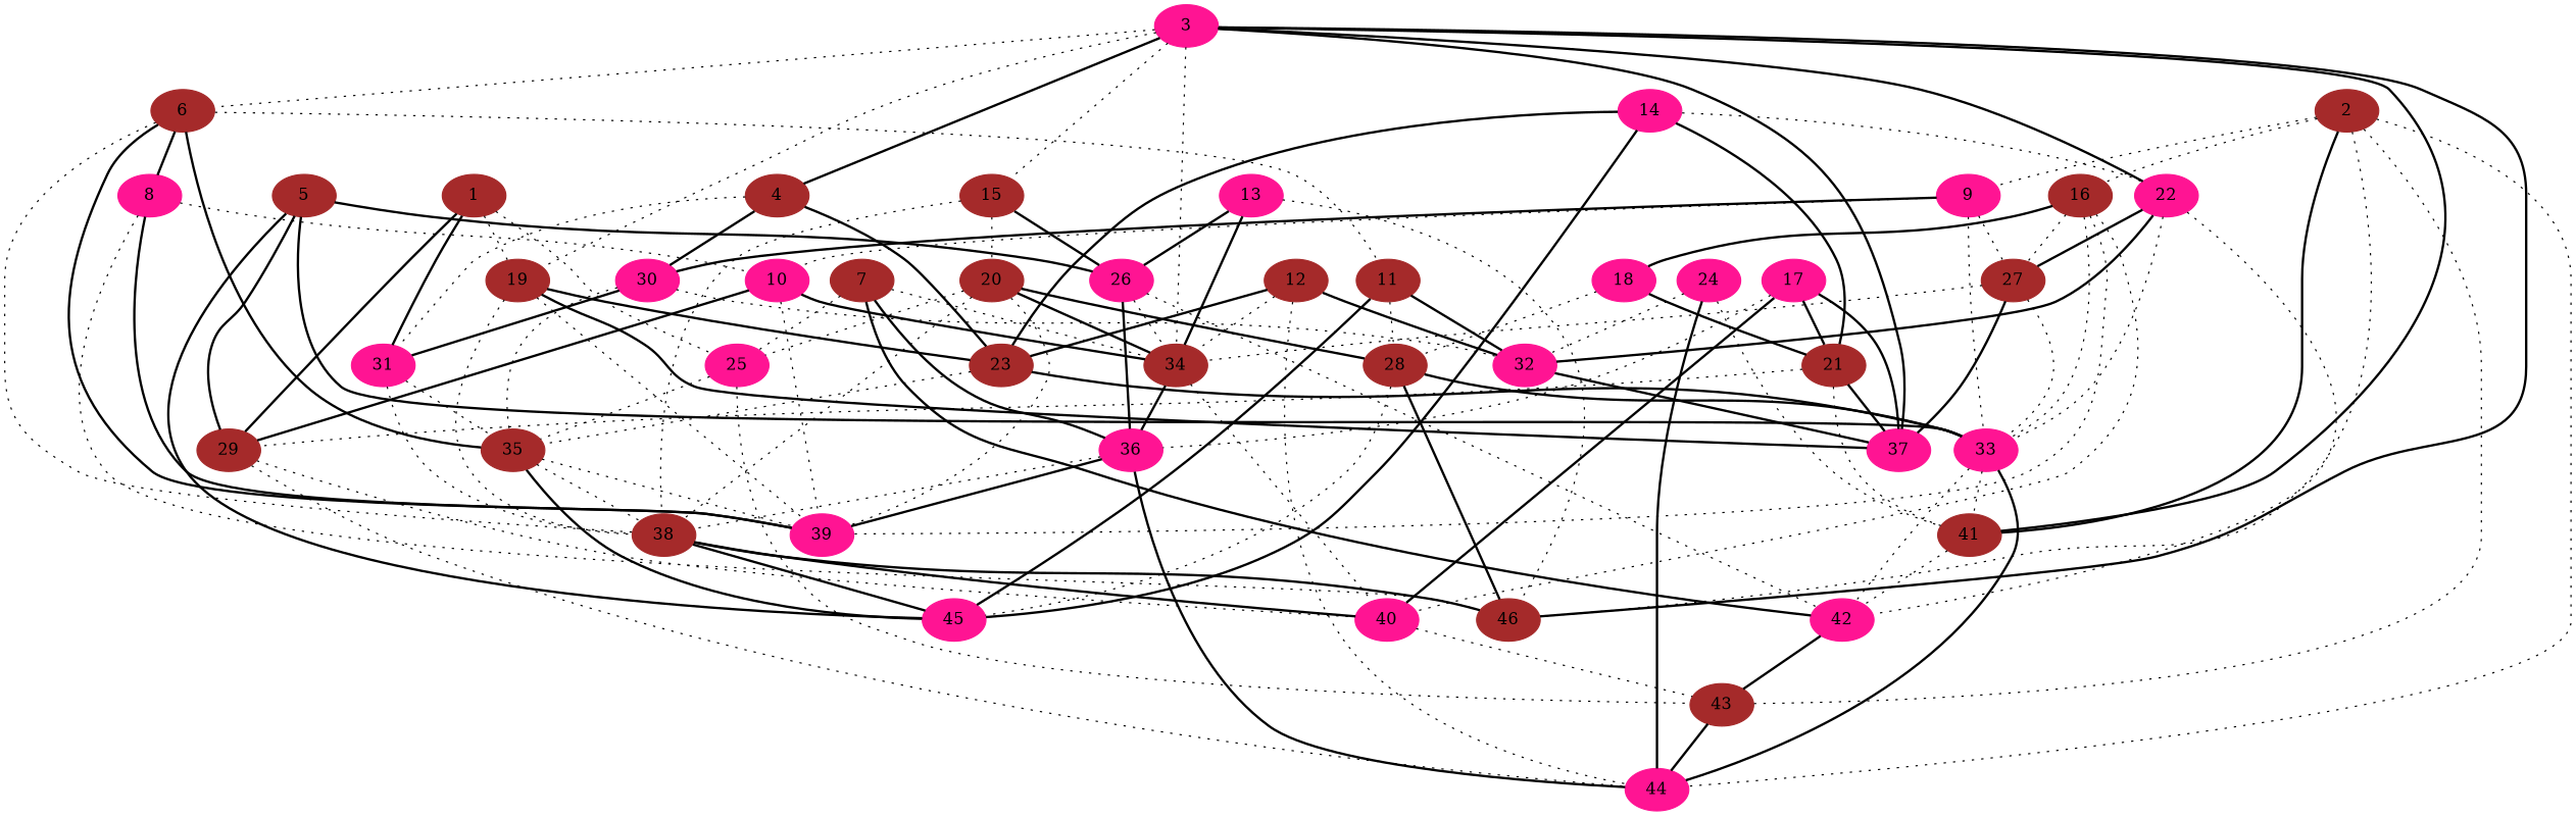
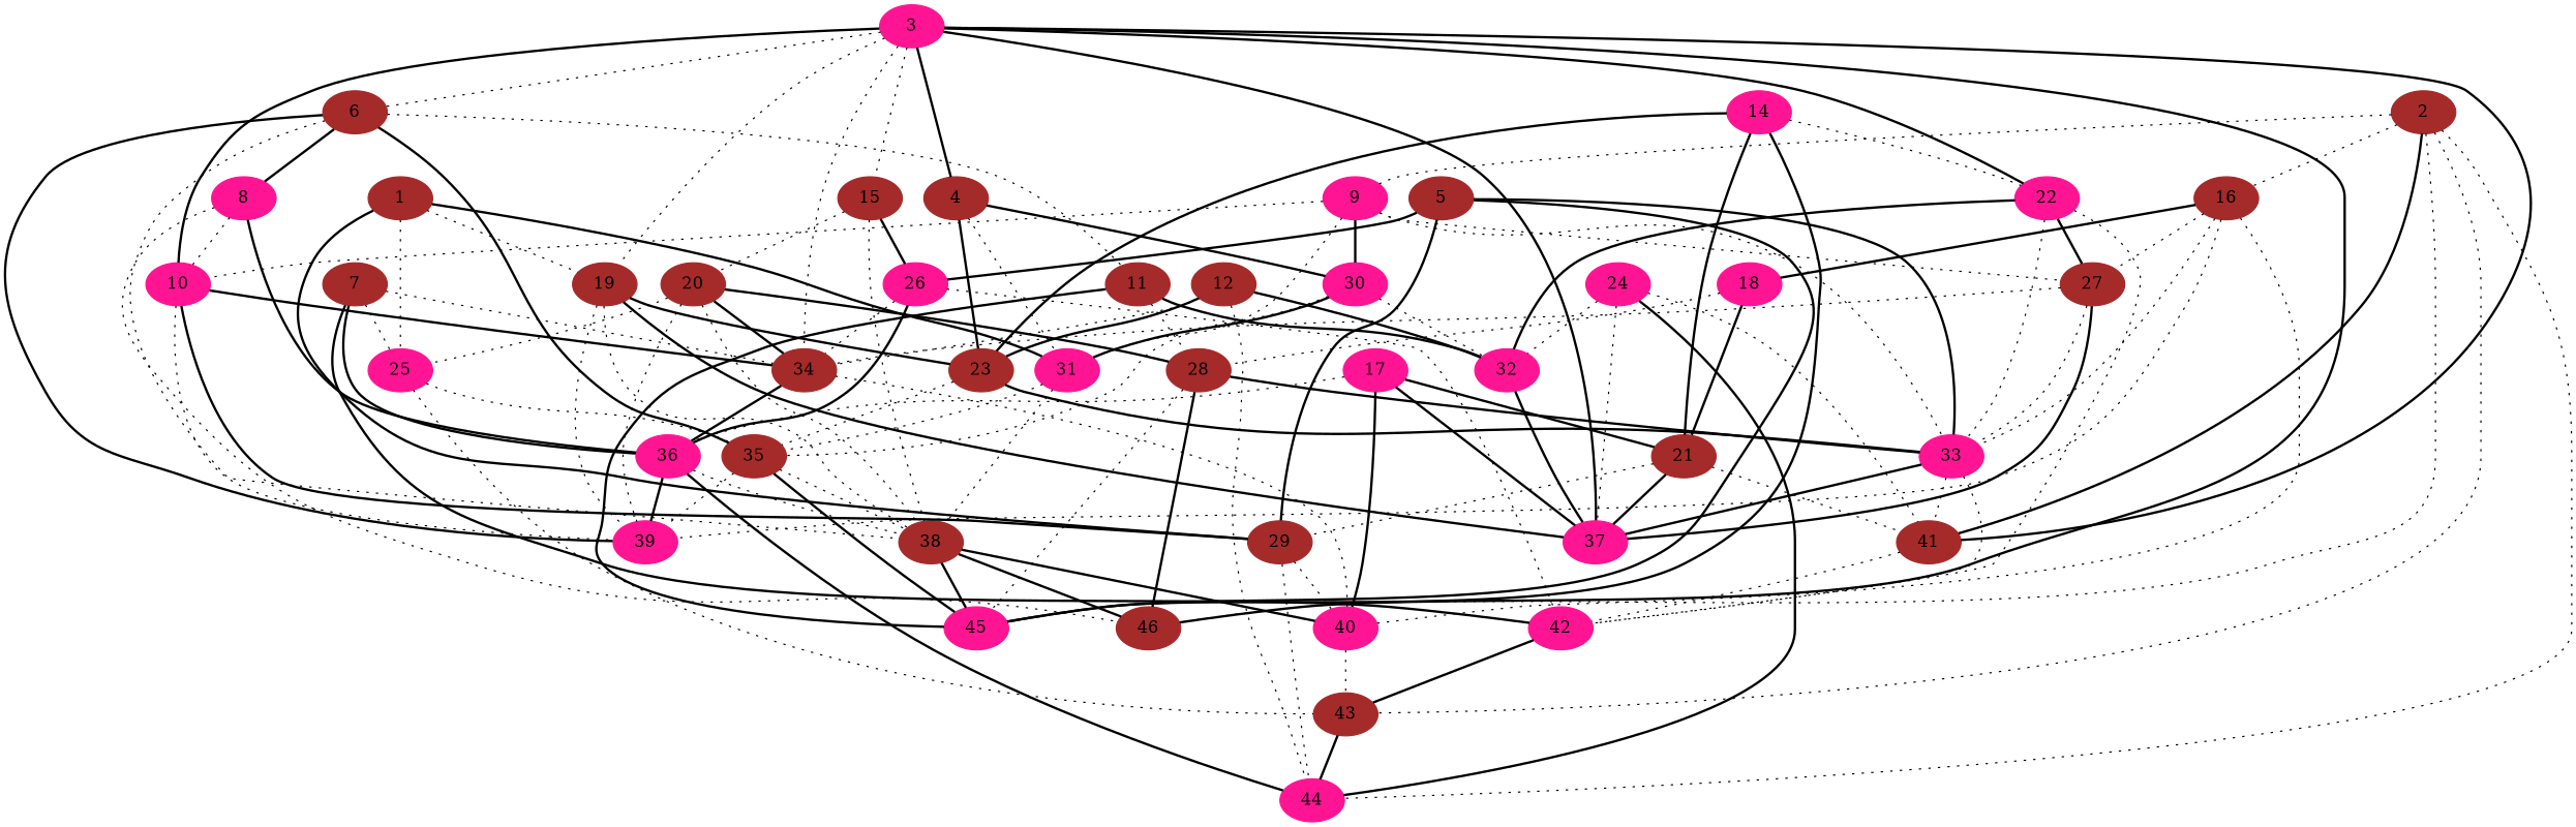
  graph {
    node [color=brown style=filled]
    edge [style=dotted weight=1.0]
    1
    19
    25 [color=deeppink]
    29
    31 [color=deeppink]
    37 [color=deeppink]
    23
    38
    39 [color=deeppink]
    43
    35
    44 [color=deeppink]
    40 [color=deeppink]
    9 [color=deeppink]
    2
    16
    41
    46
    10 [color=deeppink]
    30 [color=deeppink]
    33 [color=deeppink]
    27
    18 [color=deeppink]
    42 [color=deeppink]
    3 [color=deeppink]
    4
    6
    15
    22 [color=deeppink]
    34
    8 [color=deeppink]
    11
    26 [color=deeppink]
    20
    32 [color=deeppink]
    36 [color=deeppink]
    5
    45 [color=deeppink]
    28
    7
    12
-   13 [color=deeppink]
    14 [color=deeppink]
    21
    17 [color=deeppink]
    24 [color=deeppink]
    1 -- 19
    1 -- 25
    1 -- 29 [style=bold]
    1 -- 31 [style=bold]
    19 -- 37 [style=bold]
    19 -- 23 [style=bold]
    19 -- 38
    19 -- 39
    25 -- 43 [weight=2.0]
    25 -- 35
    29 -- 44
    29 -- 40
    31 -- 38
    31 -- 35
    23 -- 35
    23 -- 33 [style=bold]
    38 -- 40 [style=bold]
    38 -- 46 [style=bold]
    38 -- 45 [style=bold]
    43 -- 44 [style=bold]
    35 -- 38
    35 -- 39
    35 -- 45 [style=bold]
    40 -- 43
+   9 -- 31
    9 -- 10
    9 -- 30 [style=bold]
    9 -- 33
    9 -- 27
    2 -- 43
    2 -- 44
    2 -- 9
    2 -- 16
    2 -- 41 [style=bold]
    2 -- 46
    16 -- 39
    16 -- 40
    16 -- 33
    16 -- 27
    16 -- 18 [style=bold]
    41 -- 42
    10 -- 29 [style=bold]
    10 -- 39
    10 -- 34 [style=bold]
    30 -- 31 [style=bold]
    30 -- 35
    30 -- 32
-   33 -- 44 [style=bold]
+   33 -- 37 [style=bold]
    33 -- 41
    33 -- 42
    27 -- 37 [style=bold]
    27 -- 33
    27 -- 34
    18 -- 28
    18 -- 21 [style=bold]
    42 -- 43 [style=bold]
    3 -- 19
    3 -- 37 [style=bold]
    3 -- 41 [style=bold]
    3 -- 46 [style=bold]
+   3 -- 10 [style=bold]
    3 -- 4 [style=bold]
    3 -- 6
    3 -- 15
    3 -- 22 [style=bold]
    3 -- 34
    4 -- 31
    4 -- 23 [style=bold]
    4 -- 30 [style=bold]
    6 -- 38
    6 -- 39 [style=bold]
    6 -- 35 [style=bold]
    6 -- 8 [style=bold]
    6 -- 11
    15 -- 38
    15 -- 26 [style=bold]
    15 -- 20
    22 -- 33
    22 -- 27 [style=bold]
    22 -- 42
    22 -- 32 [style=bold]
    34 -- 40
    34 -- 36 [style=bold]
    8 -- 46
    8 -- 10
-   8 -- 39 [style=bold]
+   8 -- 36 [style=bold]
    11 -- 32 [style=bold]
    11 -- 45 [style=bold]
    11 -- 28
    26 -- 42
    26 -- 34
    26 -- 36 [style=bold]
    20 -- 25
    20 -- 38
    20 -- 39
    20 -- 34 [style=bold]
    20 -- 28 [style=bold]
    32 -- 37 [style=bold]
    36 -- 38
    36 -- 39 [style=bold weight=2.0]
    36 -- 44 [style=bold]
    5 -- 29 [style=bold]
    5 -- 33 [style=bold]
    5 -- 26 [style=bold]
    5 -- 45 [style=bold]
    28 -- 46 [style=bold]
    28 -- 33 [style=bold]
    28 -- 45
    7 -- 25
    7 -- 42 [style=bold]
    7 -- 34
    7 -- 36 [style=bold]
    12 -- 23 [style=bold]
    12 -- 44
    12 -- 34
    12 -- 32 [style=bold]
-   13 -- 46
-   13 -- 34 [style=bold]
-   13 -- 26 [style=bold]
    14 -- 23 [style=bold]
    14 -- 22
    14 -- 45 [style=bold]
    14 -- 21 [style=bold]
    21 -- 29
    21 -- 37 [style=bold]
    21 -- 41
    17 -- 37 [style=bold]
    17 -- 40 [style=bold]
    17 -- 36
    17 -- 21 [style=bold]
+   24 -- 37
    24 -- 44 [style=bold]
    24 -- 41
    24 -- 32
  }
